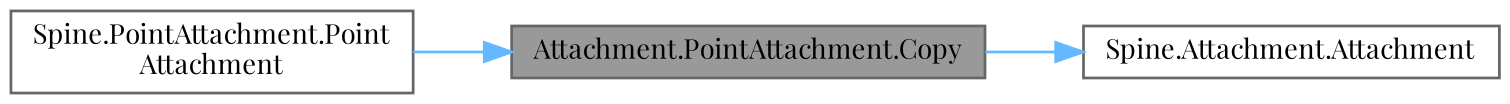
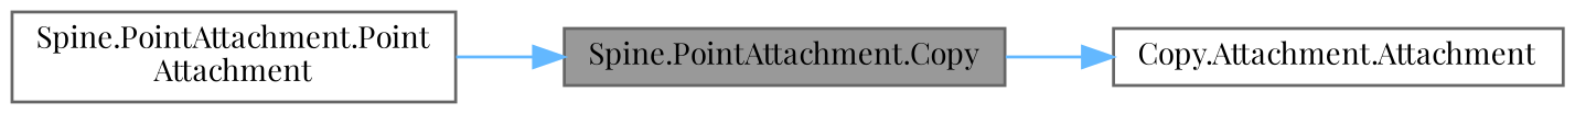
  digraph {
    fontname="Playfair Display"
    rankdir=LR
    node [color=grey40 fillcolor=white fontname="Playfair Display" fontsize=10 shape=box style=filled]
    edge [color=steelblue1 fontname="Playfair Display" fontsize=10 labelfontname=Helvetica labelfontsize=10 style=solid]
-   n1 [color=gray40 fillcolor=grey60 fontcolor=black height=0.2 label="Attachment.PointAttachment.Copy" width=0.4]
-   n2 [height=0.2 label="Spine.Attachment.Attachment" width=0.4]
+   n1 [color=gray40 fillcolor=grey60 fontcolor=black height=0.2 label="Spine.PointAttachment.Copy" width=0.4]
+   n2 [height=0.2 label="Copy.Attachment.Attachment" width=0.4]
    n3 [height=0.2 label="Spine.PointAttachment.Point\lAttachment" width=0.4]
    n1 -> n2
    n3 -> n1
  }
